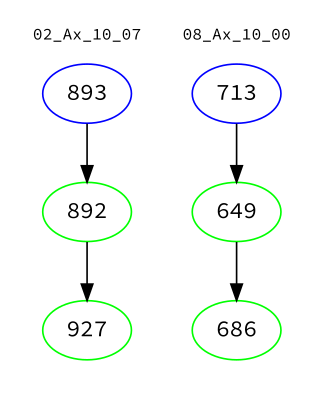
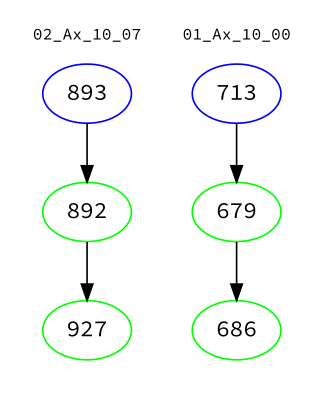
  digraph {
    fontname="Source Code Pro"
    node [color=green fontname="Source Code Pro"]
    edge [color=black fontname="Source Code Pro"]
    n1 [color=blue label=893]
    n2 [label=892]
    n3 [label=927]
    n4 [color=blue label=713]
-   n5 [label=649]
+   n5 [label=679]
    n6 [label=686]
    subgraph cluster_1 {
      color=white
      fontsize=10
      label="02_Ax_10_07"
      n1
      n2
      n3
    }
    subgraph cluster_2 {
      color=white
      fontsize=10
-     label="08_Ax_10_00"
+     label="01_Ax_10_00"
      n4
      n5
      n6
    }
    n1 -> n2
    n2 -> n3
    n4 -> n5
    n5 -> n6
  }
